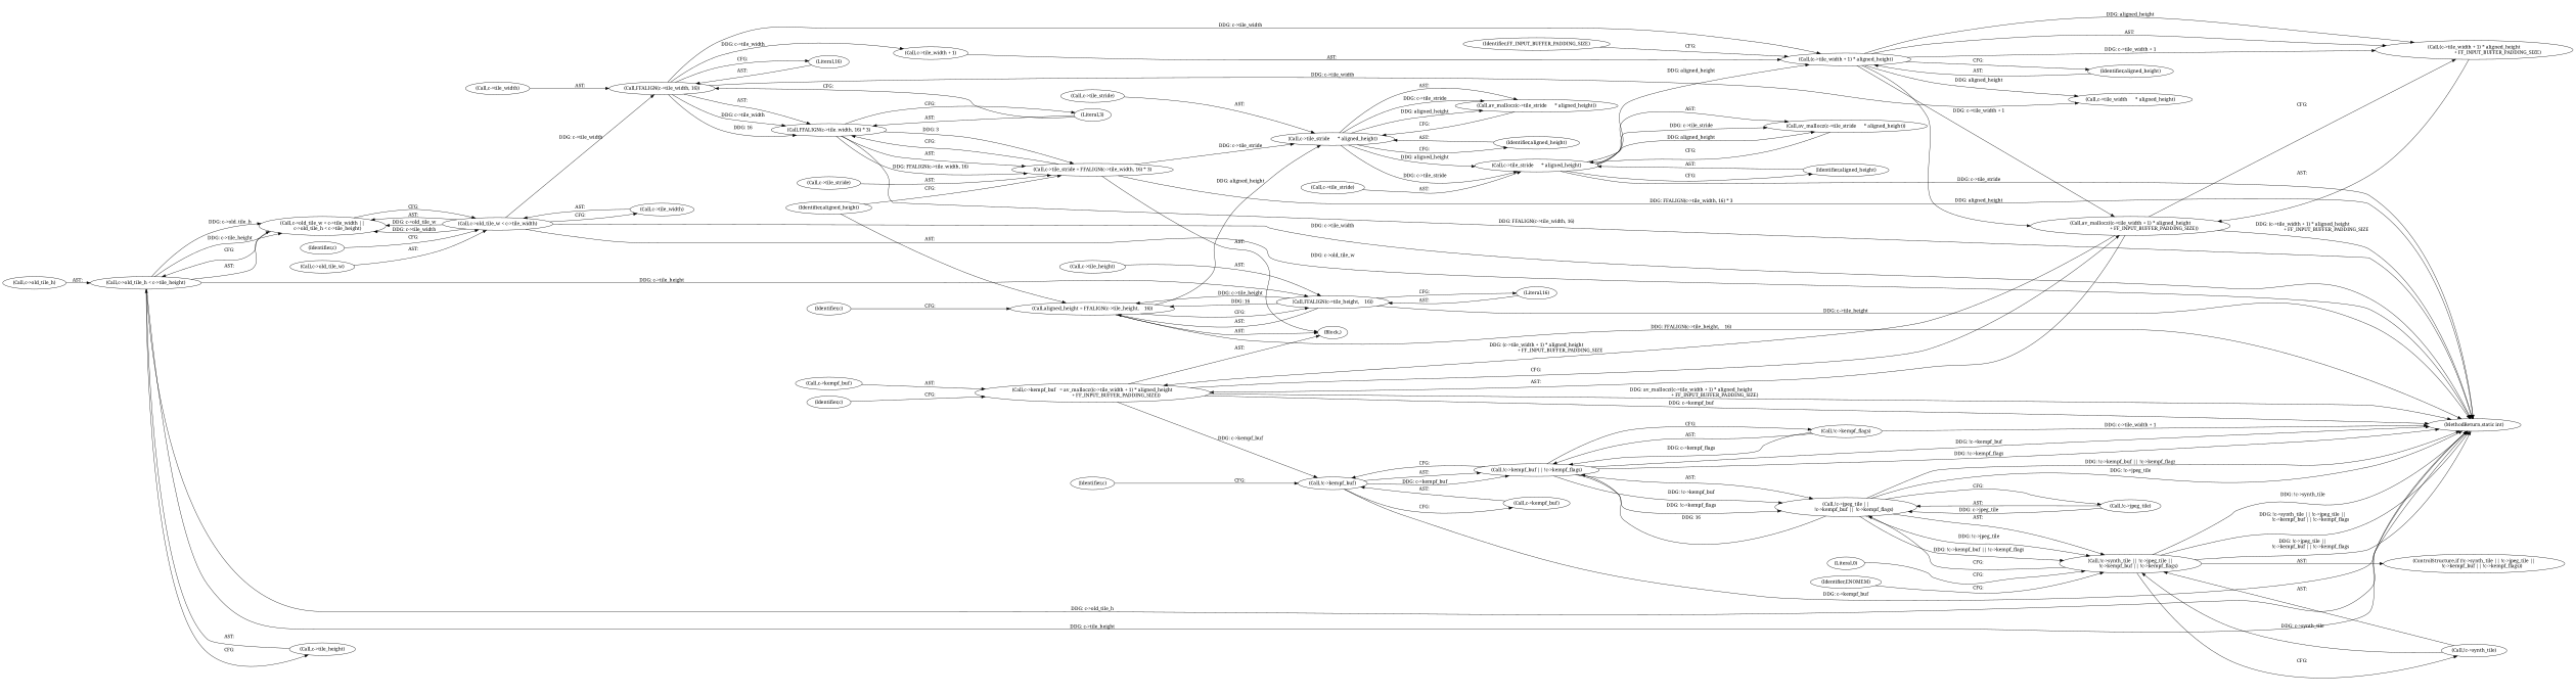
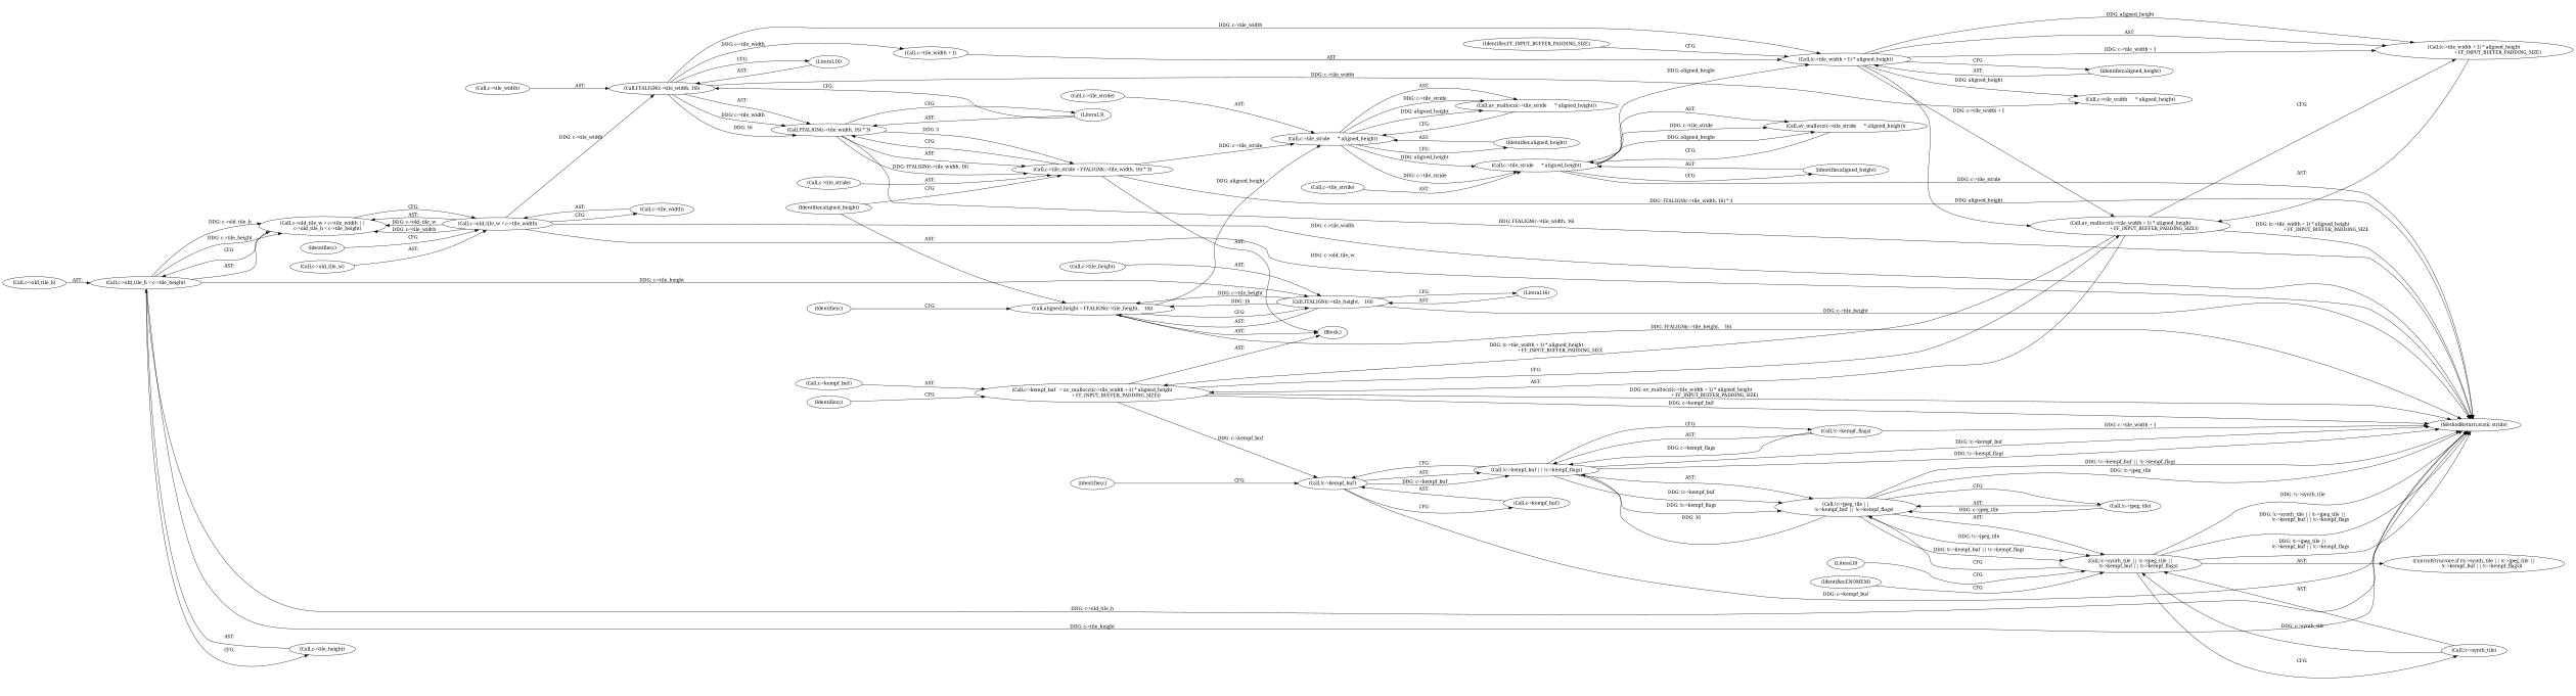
  digraph {
    fontname="Noto Serif"
    rankdir=LR
    node [fontname="Noto Serif"]
    edge [fontname="Noto Serif"]
    n1 [label="(Call,!c->kempf_buf)"]
    n2 [label="(Call,!c->kempf_buf || !c->kempf_flags)"]
    n3 [label="(Call,c->kempf_buf)"]
-   n4 [label="(MethodReturn,static int)"]
+   n4 [label="(MethodReturn,static stride)"]
    n5 [label="(Call,!c->jpeg_tile ||\n            !c->kempf_buf || !c->kempf_flags)"]
    n6 [label="(Call,!c->kempf_flags)"]
    n7 [label="(Call,c->kempf_buf   = av_mallocz((c->tile_width + 1) * aligned_height\n                                    + FF_INPUT_BUFFER_PADDING_SIZE))"]
    n8 [label="(Call,av_mallocz((c->tile_width + 1) * aligned_height\n                                    + FF_INPUT_BUFFER_PADDING_SIZE))"]
    n9 [label="(Block,)"]
    n10 [label="(Call,(c->tile_width + 1) * aligned_height\n                                    + FF_INPUT_BUFFER_PADDING_SIZE)"]
    n11 [label="(Call,(c->tile_width + 1) * aligned_height)"]
    n12 [label="(Identifier,aligned_height)"]
    n13 [label="(Call,c->tile_width      * aligned_height)"]
    n14 [label="(Call,FFALIGN(c->tile_width, 16))"]
    n15 [label="(Call,FFALIGN(c->tile_width, 16) * 3)"]
    n16 [label="(Literal,16)"]
    n17 [label="(Call,c->tile_width + 1)"]
    n18 [label="(Call,c->tile_stride = FFALIGN(c->tile_width, 16) * 3)"]
    n19 [label="(Literal,3)"]
    n20 [label="(Call,c->old_tile_w < c->tile_width)"]
    n21 [label="(Call,c->old_tile_w < c->tile_width ||\n        c->old_tile_h < c->tile_height)"]
    n22 [label="(Call,c->tile_width)"]
    n23 [label="(Call,c->old_tile_h < c->tile_height)"]
    n24 [label="(Call,c->tile_stride      * aligned_height)"]
    n25 [label="(Identifier,aligned_height)"]
    n26 [label="(Call,av_mallocz(c->tile_stride      * aligned_height))"]
    n27 [label="(Call,c->tile_stride      * aligned_height)"]
    n28 [label="(Identifier,aligned_height)"]
    n29 [label="(Call,av_mallocz(c->tile_stride      * aligned_height))"]
    n30 [label="(Call,aligned_height = FFALIGN(c->tile_height,    16))"]
    n31 [label="(Call,FFALIGN(c->tile_height,    16))"]
    n32 [label="(Literal,16)"]
    n33 [label="(Call,c->tile_height)"]
    n34 [label="(Call,!c->synth_tile || !c->jpeg_tile ||\n            !c->kempf_buf || !c->kempf_flags)"]
    n35 [label="(Call,!c->jpeg_tile)"]
    n36 [label="(Call,!c->synth_tile)"]
    n37 [label="(ControlStructure,if (!c->synth_tile || !c->jpeg_tile ||\n            !c->kempf_buf || !c->kempf_flags))"]
    n38 [label="(Identifier,FF_INPUT_BUFFER_PADDING_SIZE)"]
    n39 [label="(Call,c->tile_width)"]
    n40 [label="(Identifier,c)"]
    n41 [label="(Literal,0)"]
    n42 [label="(Call,c->tile_stride)"]
    n43 [label="(Call,c->kempf_buf)"]
    n44 [label="(Identifier,c)"]
    n45 [label="(Identifier,c)"]
    n46 [label="(Call,c->tile_height)"]
    n47 [label="(Call,c->old_tile_w)"]
    n48 [label="(Identifier,aligned_height)"]
    n49 [label="(Call,c->old_tile_h)"]
    n50 [label="(Identifier,ENOMEM)"]
    n51 [label="(Call,c->tile_stride)"]
    n52 [label="(Identifier,c)"]
    n53 [label="(Call,c->tile_stride)"]
    n1 -> n2 [label="AST: "]
    n1 -> n2 [label="DDG: c->kempf_buf"]
    n1 -> n3 [label="CFG: "]
    n1 -> n4 [label="DDG: c->kempf_buf"]
    n2 -> n1 [label="CFG: "]
    n2 -> n4 [label="DDG: !c->kempf_buf"]
    n2 -> n4 [label="DDG: !c->kempf_flags"]
    n2 -> n5 [label="AST: "]
    n2 -> n5 [label="DDG: !c->kempf_buf"]
    n2 -> n5 [label="DDG: !c->kempf_flags"]
    n2 -> n6 [label="CFG: "]
    n3 -> n1 [label="AST: "]
    n5 -> n2 [label="DDG: 16"]
    n5 -> n4 [label="DDG: !c->kempf_buf || !c->kempf_flags"]
    n5 -> n4 [label="DDG: !c->jpeg_tile"]
    n5 -> n34 [label="AST: "]
    n5 -> n34 [label="DDG: !c->jpeg_tile"]
    n5 -> n34 [label="DDG: !c->kempf_buf || !c->kempf_flags"]
    n5 -> n35 [label="CFG: "]
    n6 -> n2 [label="AST: "]
    n6 -> n2 [label="DDG: c->kempf_flags"]
    n6 -> n4 [label="DDG: c->tile_width + 1"]
    n7 -> n1 [label="DDG: c->kempf_buf"]
    n7 -> n4 [label="DDG: av_mallocz((c->tile_width + 1) * aligned_height\n                                    + FF_INPUT_BUFFER_PADDING_SIZE)"]
    n7 -> n4 [label="DDG: c->kempf_buf"]
    n7 -> n8 [label="CFG: "]
    n7 -> n9 [label="AST: "]
    n8 -> n4 [label="DDG: (c->tile_width + 1) * aligned_height\n                                    + FF_INPUT_BUFFER_PADDING_SIZE"]
    n8 -> n7 [label="AST: "]
    n8 -> n7 [label="DDG: (c->tile_width + 1) * aligned_height\n                                    + FF_INPUT_BUFFER_PADDING_SIZE"]
    n8 -> n10 [label="CFG: "]
    n10 -> n8 [label="AST: "]
    n11 -> n8 [label="DDG: c->tile_width + 1"]
    n11 -> n8 [label="DDG: aligned_height"]
    n11 -> n10 [label="AST: "]
    n11 -> n10 [label="DDG: c->tile_width + 1"]
    n11 -> n10 [label="DDG: aligned_height"]
    n11 -> n12 [label="CFG: "]
    n11 -> n13 [label="DDG: aligned_height"]
    n12 -> n11 [label="AST: "]
    n14 -> n11 [label="DDG: c->tile_width"]
    n14 -> n13 [label="DDG: c->tile_width"]
    n14 -> n15 [label="AST: "]
    n14 -> n15 [label="DDG: c->tile_width"]
    n14 -> n15 [label="DDG: 16"]
    n14 -> n16 [label="CFG: "]
    n14 -> n17 [label="DDG: c->tile_width"]
    n15 -> n4 [label="DDG: FFALIGN(c->tile_width, 16)"]
    n15 -> n18 [label="AST: "]
    n15 -> n18 [label="DDG: FFALIGN(c->tile_width, 16)"]
    n15 -> n18 [label="DDG: 3"]
    n15 -> n19 [label="CFG: "]
    n16 -> n14 [label="AST: "]
    n17 -> n11 [label="AST: "]
    n18 -> n4 [label="DDG: FFALIGN(c->tile_width, 16) * 3"]
    n18 -> n9 [label="AST: "]
    n18 -> n15 [label="CFG: "]
    n18 -> n27 [label="DDG: c->tile_stride"]
    n19 -> n14 [label="CFG: "]
    n19 -> n15 [label="AST: "]
    n20 -> n4 [label="DDG: c->old_tile_w"]
    n20 -> n4 [label="DDG: c->tile_width"]
    n20 -> n14 [label="DDG: c->tile_width"]
    n20 -> n21 [label="AST: "]
    n20 -> n21 [label="DDG: c->old_tile_w"]
    n20 -> n21 [label="DDG: c->tile_width"]
    n20 -> n22 [label="CFG: "]
    n21 -> n20 [label="CFG: "]
    n21 -> n23 [label="CFG: "]
    n22 -> n20 [label="AST: "]
    n23 -> n4 [label="DDG: c->old_tile_h"]
    n23 -> n4 [label="DDG: c->tile_height"]
    n23 -> n21 [label="AST: "]
    n23 -> n21 [label="DDG: c->old_tile_h"]
    n23 -> n21 [label="DDG: c->tile_height"]
    n23 -> n31 [label="DDG: c->tile_height"]
    n23 -> n33 [label="CFG: "]
    n24 -> n4 [label="DDG: c->tile_stride"]
    n24 -> n11 [label="DDG: aligned_height"]
    n24 -> n25 [label="CFG: "]
    n24 -> n26 [label="AST: "]
    n24 -> n26 [label="DDG: c->tile_stride"]
    n24 -> n26 [label="DDG: aligned_height"]
    n25 -> n24 [label="AST: "]
    n26 -> n24 [label="CFG: "]
    n27 -> n24 [label="DDG: c->tile_stride"]
    n27 -> n24 [label="DDG: aligned_height"]
    n27 -> n28 [label="CFG: "]
    n27 -> n29 [label="AST: "]
    n27 -> n29 [label="DDG: c->tile_stride"]
    n27 -> n29 [label="DDG: aligned_height"]
    n28 -> n27 [label="AST: "]
    n29 -> n27 [label="CFG: "]
    n30 -> n4 [label="DDG: FFALIGN(c->tile_height,    16)"]
    n30 -> n9 [label="AST: "]
    n30 -> n27 [label="DDG: aligned_height"]
    n30 -> n31 [label="CFG: "]
    n31 -> n4 [label="DDG: c->tile_height"]
    n31 -> n30 [label="AST: "]
    n31 -> n30 [label="DDG: c->tile_height"]
    n31 -> n30 [label="DDG: 16"]
    n31 -> n32 [label="CFG: "]
    n32 -> n31 [label="AST: "]
    n33 -> n23 [label="AST: "]
    n34 -> n4 [label="DDG: !c->synth_tile"]
    n34 -> n4 [label="DDG: !c->synth_tile || !c->jpeg_tile ||\n            !c->kempf_buf || !c->kempf_flags"]
    n34 -> n4 [label="DDG: !c->jpeg_tile ||\n            !c->kempf_buf || !c->kempf_flags"]
    n34 -> n5 [label="CFG: "]
    n34 -> n36 [label="CFG: "]
    n34 -> n37 [label="AST: "]
    n35 -> n5 [label="AST: "]
    n35 -> n5 [label="DDG: c->jpeg_tile"]
    n36 -> n34 [label="AST: "]
    n36 -> n34 [label="DDG: c->synth_tile"]
    n38 -> n11 [label="CFG: "]
    n39 -> n14 [label="AST: "]
    n40 -> n1 [label="CFG: "]
    n41 -> n34 [label="CFG: "]
    n42 -> n24 [label="AST: "]
    n43 -> n7 [label="AST: "]
    n44 -> n7 [label="CFG: "]
    n45 -> n20 [label="CFG: "]
    n46 -> n31 [label="AST: "]
    n47 -> n20 [label="AST: "]
    n48 -> n18 [label="CFG: "]
    n48 -> n30 [label="AST: "]
    n49 -> n23 [label="AST: "]
    n50 -> n34 [label="CFG: "]
    n51 -> n27 [label="AST: "]
    n52 -> n30 [label="CFG: "]
    n53 -> n18 [label="AST: "]
  }
